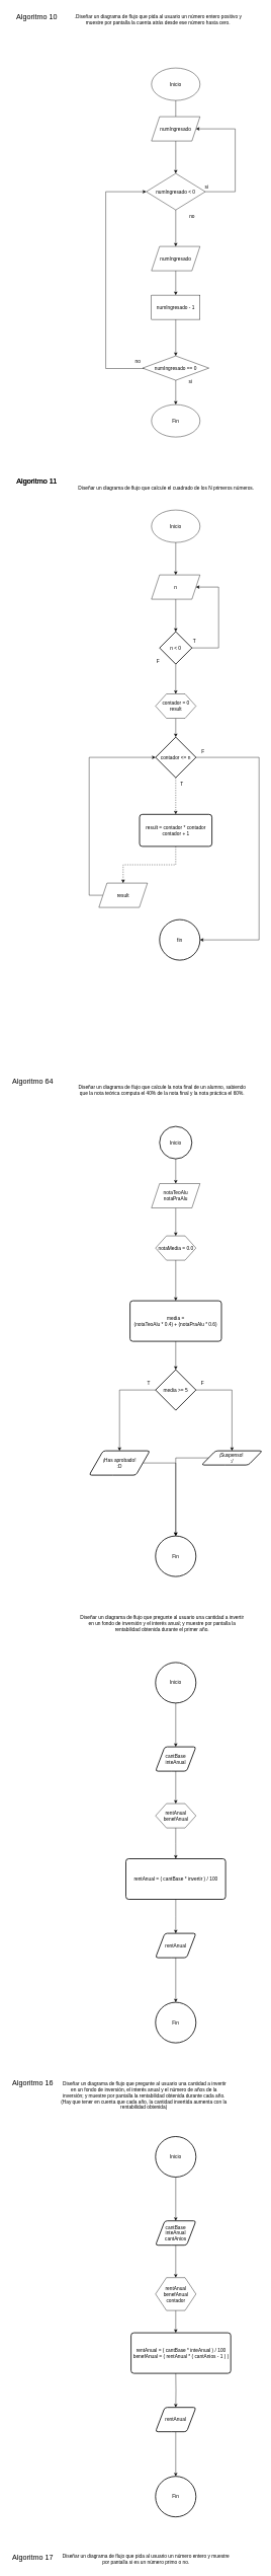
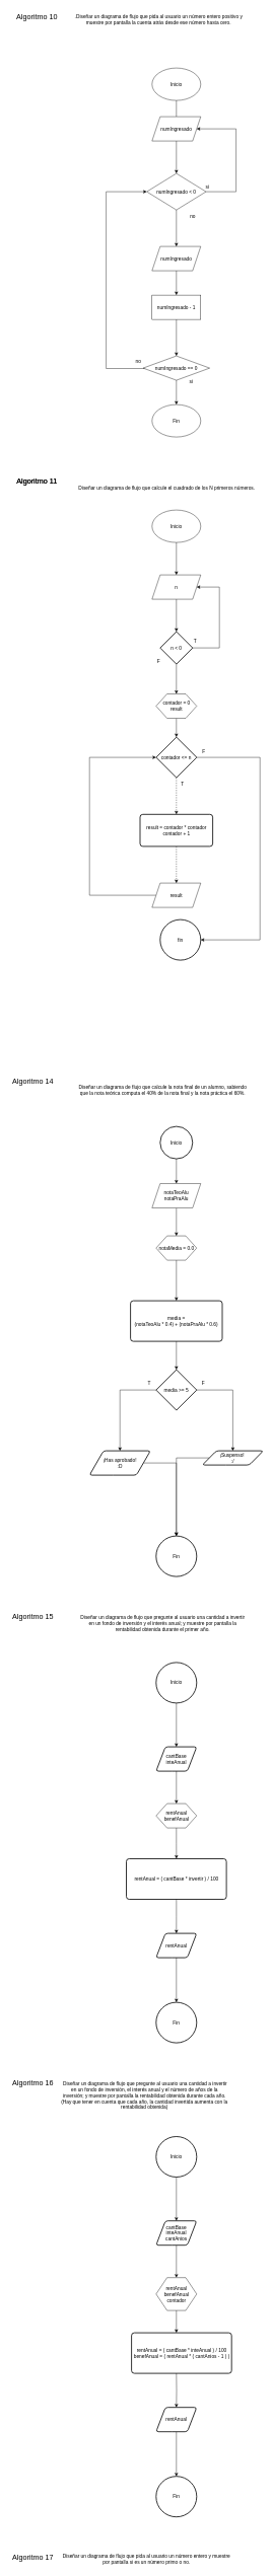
  <mxCell id="0" />
  <mxCell id="1" parent="0" />
  <mxCell id="2" value="&lt;font style=&quot;font-size: 18px;&quot;&gt;Algoritmo 10&lt;/font&gt;" style="text;html=1;align=center;verticalAlign=middle;resizable=0;points=[];autosize=1;strokeColor=none;fillColor=none;" parent="1" vertex="1"><mxGeometry x="30" y="20" width="120" height="40" as="geometry" /></mxCell>
  <mxCell id="3" value="" style="edgeStyle=orthogonalEdgeStyle;rounded=0;orthogonalLoop=1;jettySize=auto;html=1;endArrow=none;endFill=0;" parent="1" source="4" target="7" edge="1"><mxGeometry relative="1" as="geometry" /></mxCell>
  <mxCell id="4" value="Inicio" style="ellipse;whiteSpace=wrap;html=1;" parent="1" vertex="1"><mxGeometry x="374" y="167" width="120" height="80" as="geometry" /></mxCell>
  <mxCell id="5" value=".Diseñar un diagrama de flujo que pida al usuario un número entero positivo y&lt;br/&gt;muestre por pantalla la cuenta atrás desde ese número hasta cero." style="text;html=1;align=center;verticalAlign=middle;resizable=0;points=[];autosize=1;strokeColor=none;fillColor=none;" parent="1" vertex="1"><mxGeometry x="170" y="27" width="440" height="40" as="geometry" /></mxCell>
  <mxCell id="6" value="" style="edgeStyle=orthogonalEdgeStyle;rounded=0;orthogonalLoop=1;jettySize=auto;html=1;" parent="1" source="7" target="10" edge="1"><mxGeometry relative="1" as="geometry" /></mxCell>
  <mxCell id="7" value="numIngresado" style="shape=parallelogram;perimeter=parallelogramPerimeter;whiteSpace=wrap;html=1;fixedSize=1;" parent="1" vertex="1"><mxGeometry x="374" y="287" width="120" height="60" as="geometry" /></mxCell>
  <mxCell id="8" style="edgeStyle=orthogonalEdgeStyle;rounded=0;orthogonalLoop=1;jettySize=auto;html=1;" parent="1" source="10" target="7" edge="1"><mxGeometry relative="1" as="geometry"><mxPoint x="580" y="317" as="targetPoint" /><Array as="points"><mxPoint x="581" y="472" /><mxPoint x="581" y="317" /></Array></mxGeometry></mxCell>
  <mxCell id="9" style="edgeStyle=orthogonalEdgeStyle;rounded=0;orthogonalLoop=1;jettySize=auto;html=1;" parent="1" source="10" target="16" edge="1"><mxGeometry relative="1" as="geometry" /></mxCell>
  <mxCell id="10" value="numIngresado &amp;lt; 0" style="rhombus;whiteSpace=wrap;html=1;" parent="1" vertex="1"><mxGeometry x="361" y="427" width="146" height="90" as="geometry" /></mxCell>
  <mxCell id="11" value="si" style="text;html=1;align=center;verticalAlign=middle;resizable=0;points=[];autosize=1;strokeColor=none;fillColor=none;" parent="1" vertex="1"><mxGeometry x="495" y="445" width="30" height="30" as="geometry" /></mxCell>
  <mxCell id="12" value="" style="edgeStyle=orthogonalEdgeStyle;rounded=0;orthogonalLoop=1;jettySize=auto;html=1;" parent="1" source="13" target="19" edge="1"><mxGeometry relative="1" as="geometry" /></mxCell>
  <mxCell id="13" value="numIngresado - 1" style="rounded=0;whiteSpace=wrap;html=1;" parent="1" vertex="1"><mxGeometry x="374" y="727" width="120" height="60" as="geometry" /></mxCell>
  <mxCell id="14" value="no" style="text;html=1;align=center;verticalAlign=middle;resizable=0;points=[];autosize=1;strokeColor=none;fillColor=none;" parent="1" vertex="1"><mxGeometry x="454" y="517" width="40" height="30" as="geometry" /></mxCell>
  <mxCell id="15" style="edgeStyle=orthogonalEdgeStyle;rounded=0;orthogonalLoop=1;jettySize=auto;html=1;" parent="1" source="16" target="13" edge="1"><mxGeometry relative="1" as="geometry" /></mxCell>
  <mxCell id="16" value="numIngresado" style="shape=parallelogram;perimeter=parallelogramPerimeter;whiteSpace=wrap;html=1;fixedSize=1;" parent="1" vertex="1"><mxGeometry x="374" y="607" width="120" height="60" as="geometry" /></mxCell>
  <mxCell id="17" style="edgeStyle=orthogonalEdgeStyle;rounded=0;orthogonalLoop=1;jettySize=auto;html=1;" parent="1" source="19" target="20" edge="1"><mxGeometry relative="1" as="geometry"><mxPoint x="434" y="1037" as="targetPoint" /></mxGeometry></mxCell>
  <mxCell id="18" style="edgeStyle=orthogonalEdgeStyle;rounded=0;orthogonalLoop=1;jettySize=auto;html=1;" parent="1" target="10" edge="1"><mxGeometry relative="1" as="geometry"><mxPoint x="260" y="477" as="targetPoint" /><mxPoint x="392" y="907" as="sourcePoint" /><Array as="points"><mxPoint x="392" y="908" /><mxPoint x="261" y="908" /><mxPoint x="261" y="472" /></Array></mxGeometry></mxCell>
  <mxCell id="19" value="numIngresado == 0" style="rhombus;whiteSpace=wrap;html=1;rounded=0;" parent="1" vertex="1"><mxGeometry x="352" y="877" width="164" height="60" as="geometry" /></mxCell>
  <mxCell id="20" value="Fin" style="ellipse;whiteSpace=wrap;html=1;" parent="1" vertex="1"><mxGeometry x="374" y="997" width="120" height="80" as="geometry" /></mxCell>
  <mxCell id="21" value="no" style="text;html=1;align=center;verticalAlign=middle;resizable=0;points=[];autosize=1;strokeColor=none;fillColor=none;" parent="1" vertex="1"><mxGeometry x="320" y="875" width="40" height="30" as="geometry" /></mxCell>
  <mxCell id="22" value="si" style="text;html=1;align=center;verticalAlign=middle;resizable=0;points=[];autosize=1;strokeColor=none;fillColor=none;" parent="1" vertex="1"><mxGeometry x="455" y="925" width="30" height="30" as="geometry" /></mxCell>
  <mxCell id="23" value="&lt;font style=&quot;font-size: 18px;&quot;&gt;Algoritmo 11&lt;/font&gt;" style="text;html=1;align=center;verticalAlign=middle;resizable=0;points=[];autosize=1;strokeColor=none;fillColor=none;" parent="1" vertex="1"><mxGeometry x="30" y="1167" width="120" height="40" as="geometry" /></mxCell>
  <mxCell id="24" value="Diseñar un diagrama de flujo que calcule el cuadrado de los N primeros números." style="text;html=1;align=center;verticalAlign=middle;resizable=0;points=[];autosize=1;strokeColor=none;fillColor=none;" parent="1" vertex="1"><mxGeometry x="180" y="1187" width="460" height="30" as="geometry" /></mxCell>
  <mxCell id="25" style="edgeStyle=orthogonalEdgeStyle;rounded=0;orthogonalLoop=1;jettySize=auto;html=1;" parent="1" source="26" target="28" edge="1"><mxGeometry relative="1" as="geometry" /></mxCell>
  <mxCell id="26" value="Inicio" style="ellipse;whiteSpace=wrap;html=1;" parent="1" vertex="1"><mxGeometry x="374" y="1257" width="120" height="80" as="geometry" /></mxCell>
  <mxCell id="27" style="edgeStyle=orthogonalEdgeStyle;rounded=0;orthogonalLoop=1;jettySize=auto;html=1;" parent="1" source="28" target="31" edge="1"><mxGeometry relative="1" as="geometry" /></mxCell>
  <mxCell id="28" value="n" style="shape=parallelogram;perimeter=parallelogramPerimeter;whiteSpace=wrap;html=1;fixedSize=1;" parent="1" vertex="1"><mxGeometry x="374" y="1417" width="120" height="60" as="geometry" /></mxCell>
  <mxCell id="29" style="edgeStyle=orthogonalEdgeStyle;rounded=0;orthogonalLoop=1;jettySize=auto;html=1;" parent="1" source="31" target="28" edge="1"><mxGeometry relative="1" as="geometry"><mxPoint x="580" y="1437" as="targetPoint" /><Array as="points"><mxPoint x="540" y="1597" /><mxPoint x="540" y="1447" /></Array></mxGeometry></mxCell>
  <mxCell id="30" style="edgeStyle=orthogonalEdgeStyle;rounded=0;orthogonalLoop=1;jettySize=auto;html=1;" parent="1" source="31" target="39" edge="1"><mxGeometry relative="1" as="geometry" /></mxCell>
  <mxCell id="31" value="n &amp;lt; 0" style="whiteSpace=wrap;html=1;strokeWidth=2;shape=mxgraph.flowchart.decision;" parent="1" vertex="1"><mxGeometry x="394" y="1557" width="80" height="80" as="geometry" /></mxCell>
  <mxCell id="32" value="T" style="text;html=1;align=center;verticalAlign=middle;resizable=0;points=[];autosize=1;strokeColor=none;fillColor=none;" parent="1" vertex="1"><mxGeometry x="465" y="1565" width="30" height="30" as="geometry" /></mxCell>
  <mxCell id="33" style="edgeStyle=orthogonalEdgeStyle;rounded=0;orthogonalLoop=1;jettySize=auto;html=1;" parent="1" source="34" target="44" edge="1"><mxGeometry relative="1" as="geometry"><mxPoint x="220" y="1857" as="targetPoint" /><Array as="points"><mxPoint x="220" y="2207" /><mxPoint x="220" y="1867" /></Array></mxGeometry></mxCell>
- <mxCell id="34" value="result" style="shape=parallelogram;perimeter=parallelogramPerimeter;whiteSpace=wrap;html=1;fixedSize=1;" parent="1" vertex="1"><mxGeometry x="244" y="2177" width="120" height="60" as="geometry" /></mxCell>
+ <mxCell id="34" value="result" style="shape=parallelogram;perimeter=parallelogramPerimeter;whiteSpace=wrap;html=1;fixedSize=1;" parent="1" vertex="1"><mxGeometry x="374" y="2177" width="120" height="60" as="geometry" /></mxCell>
  <mxCell id="35" style="edgeStyle=orthogonalEdgeStyle;rounded=0;orthogonalLoop=1;jettySize=auto;html=1;dashed=1;" parent="1" source="36" target="34" edge="1"><mxGeometry relative="1" as="geometry" /></mxCell>
  <mxCell id="36" value="result = contador * contador&lt;br&gt;contador + 1" style="rounded=1;whiteSpace=wrap;html=1;absoluteArcSize=1;arcSize=14;strokeWidth=2;" parent="1" vertex="1"><mxGeometry x="344.5" y="2007.5" width="179" height="79" as="geometry" /></mxCell>
  <mxCell id="37" value="F" style="text;html=1;align=center;verticalAlign=middle;resizable=0;points=[];autosize=1;strokeColor=none;fillColor=none;" parent="1" vertex="1"><mxGeometry x="375" y="1615" width="30" height="30" as="geometry" /></mxCell>
  <mxCell id="38" style="edgeStyle=orthogonalEdgeStyle;rounded=0;orthogonalLoop=1;jettySize=auto;html=1;" parent="1" source="39" target="44" edge="1"><mxGeometry relative="1" as="geometry" /></mxCell>
  <mxCell id="39" value="" style="verticalLabelPosition=bottom;verticalAlign=top;html=1;shape=hexagon;perimeter=hexagonPerimeter2;arcSize=6;size=0.27;" parent="1" vertex="1"><mxGeometry x="384" y="1710.5" width="100" height="60" as="geometry" /></mxCell>
  <mxCell id="40" value="F" style="text;html=1;align=center;verticalAlign=middle;resizable=0;points=[];autosize=1;strokeColor=none;fillColor=none;" parent="1" vertex="1"><mxGeometry x="486" y="1837" width="30" height="30" as="geometry" /></mxCell>
  <mxCell id="41" value="contador = 0&lt;br&gt;result" style="text;html=1;align=center;verticalAlign=middle;resizable=0;points=[];autosize=1;strokeColor=none;fillColor=none;" parent="1" vertex="1"><mxGeometry x="389" y="1721" width="90" height="40" as="geometry" /></mxCell>
  <mxCell id="42" style="edgeStyle=orthogonalEdgeStyle;rounded=0;orthogonalLoop=1;jettySize=auto;html=1;dashed=1;" parent="1" source="44" target="36" edge="1"><mxGeometry relative="1" as="geometry" /></mxCell>
  <mxCell id="43" style="edgeStyle=orthogonalEdgeStyle;rounded=0;orthogonalLoop=1;jettySize=auto;html=1;" parent="1" source="44" target="46" edge="1"><mxGeometry relative="1" as="geometry"><mxPoint x="640" y="2357" as="targetPoint" /><Array as="points"><mxPoint x="640" y="1867" /><mxPoint x="640" y="2317" /></Array></mxGeometry></mxCell>
  <mxCell id="44" value="contador &amp;lt;= n" style="strokeWidth=2;html=1;shape=mxgraph.flowchart.decision;whiteSpace=wrap;" parent="1" vertex="1"><mxGeometry x="384" y="1817" width="100" height="100" as="geometry" /></mxCell>
  <mxCell id="45" value="T" style="text;html=1;align=center;verticalAlign=middle;resizable=0;points=[];autosize=1;strokeColor=none;fillColor=none;" parent="1" vertex="1"><mxGeometry x="434" y="1917" width="30" height="30" as="geometry" /></mxCell>
  <mxCell id="46" value="fin" style="strokeWidth=2;html=1;shape=mxgraph.flowchart.start_2;whiteSpace=wrap;direction=south;" parent="1" vertex="1"><mxGeometry x="394" y="2267" width="100" height="100" as="geometry" /></mxCell>
  <mxCell id="47" value="&lt;font style=&quot;font-size: 18px;&quot;&gt;Algoritmo 11&lt;/font&gt;" style="text;html=1;align=center;verticalAlign=middle;resizable=0;points=[];autosize=1;strokeColor=none;fillColor=none;" parent="1" vertex="1"><mxGeometry x="30" y="1167" width="120" height="40" as="geometry" /></mxCell>
- <mxCell id="48" value="&lt;font style=&quot;font-size: 18px;&quot;&gt;Algoritmo 64&lt;/font&gt;" style="text;html=1;align=center;verticalAlign=middle;resizable=0;points=[];autosize=1;strokeColor=none;fillColor=none;" parent="1" vertex="1"><mxGeometry y="2647" width="120" height="40" as="geometry" x="20" /></mxCell>
+ <mxCell id="48" value="&lt;font style=&quot;font-size: 18px;&quot;&gt;Algoritmo 14&lt;/font&gt;" style="text;html=1;align=center;verticalAlign=middle;resizable=0;points=[];autosize=1;strokeColor=none;fillColor=none;" parent="1" vertex="1"><mxGeometry y="2647" width="120" height="40" as="geometry" x="20" /></mxCell>
  <mxCell id="49" value="Diseñar un diagrama de flujo que calcule la nota final de un alumno, sabiendo&lt;br/&gt;que la nota teórica computa el 40% de la nota final y la nota práctica el 60%. " style="text;html=1;align=center;verticalAlign=middle;resizable=0;points=[];autosize=1;strokeColor=none;fillColor=none;" parent="1" vertex="1"><mxGeometry x="180" y="2667" width="440" height="40" as="geometry" /></mxCell>
  <mxCell id="50" style="edgeStyle=orthogonalEdgeStyle;rounded=0;orthogonalLoop=1;jettySize=auto;html=1;" parent="1" source="51" target="53" edge="1"><mxGeometry relative="1" as="geometry" /></mxCell>
  <mxCell id="51" value="Inicio" style="whiteSpace=wrap;html=1;aspect=fixed;strokeWidth=2;shape=mxgraph.flowchart.start_2;" parent="1" vertex="1"><mxGeometry x="394" y="2777" width="80" height="80" as="geometry" /></mxCell>
  <mxCell id="52" style="edgeStyle=orthogonalEdgeStyle;rounded=0;orthogonalLoop=1;jettySize=auto;html=1;" parent="1" source="53" target="55" edge="1"><mxGeometry relative="1" as="geometry" /></mxCell>
  <mxCell id="53" value="notaTeoAlu&lt;br&gt;notaPraAlu" style="shape=parallelogram;perimeter=parallelogramPerimeter;whiteSpace=wrap;html=1;fixedSize=1;" parent="1" vertex="1"><mxGeometry x="374" y="2918" width="120" height="60" as="geometry" /></mxCell>
  <mxCell id="54" style="edgeStyle=orthogonalEdgeStyle;rounded=0;orthogonalLoop=1;jettySize=auto;html=1;" parent="1" source="55" target="58" edge="1"><mxGeometry relative="1" as="geometry" /></mxCell>
  <mxCell id="55" value="" style="verticalLabelPosition=bottom;verticalAlign=top;html=1;shape=hexagon;perimeter=hexagonPerimeter2;arcSize=6;size=0.27;" parent="1" vertex="1"><mxGeometry x="384" y="3047" width="100" height="60" as="geometry" /></mxCell>
  <mxCell id="56" value="notaMedia = 0.0" style="text;html=1;align=center;verticalAlign=middle;resizable=0;points=[];autosize=1;strokeColor=none;fillColor=none;" parent="1" vertex="1"><mxGeometry x="379" y="3062" width="110" height="30" as="geometry" /></mxCell>
  <mxCell id="57" style="edgeStyle=orthogonalEdgeStyle;rounded=0;orthogonalLoop=1;jettySize=auto;html=1;" parent="1" source="58" target="61" edge="1"><mxGeometry relative="1" as="geometry" /></mxCell>
  <mxCell id="58" value="media = &lt;br&gt;(notaTeoAlu * 0.4) + (notaPraAlu * 0.6)" style="rounded=1;whiteSpace=wrap;html=1;absoluteArcSize=1;arcSize=14;strokeWidth=2;" parent="1" vertex="1"><mxGeometry x="321" y="3207" width="226" height="100" as="geometry" /></mxCell>
  <mxCell id="59" style="edgeStyle=orthogonalEdgeStyle;rounded=0;orthogonalLoop=1;jettySize=auto;html=1;" parent="1" source="61" target="63" edge="1"><mxGeometry relative="1" as="geometry" /></mxCell>
  <mxCell id="60" style="edgeStyle=orthogonalEdgeStyle;rounded=0;orthogonalLoop=1;jettySize=auto;html=1;" parent="1" source="61" target="65" edge="1"><mxGeometry relative="1" as="geometry" /></mxCell>
  <mxCell id="61" value="media &amp;gt;= 5" style="strokeWidth=2;html=1;shape=mxgraph.flowchart.decision;whiteSpace=wrap;" parent="1" vertex="1"><mxGeometry x="384" y="3377" width="100" height="100" as="geometry" /></mxCell>
  <mxCell id="62" style="edgeStyle=orthogonalEdgeStyle;rounded=0;orthogonalLoop=1;jettySize=auto;html=1;" parent="1" source="63" target="68" edge="1"><mxGeometry relative="1" as="geometry" /></mxCell>
  <mxCell id="63" value="¡Has aprobado!&lt;br&gt;:D" style="shape=parallelogram;html=1;strokeWidth=2;perimeter=parallelogramPerimeter;whiteSpace=wrap;rounded=1;arcSize=12;size=0.23;" parent="1" vertex="1"><mxGeometry x="220" y="3577" width="150" height="60" as="geometry" /></mxCell>
  <mxCell id="64" style="edgeStyle=orthogonalEdgeStyle;rounded=0;orthogonalLoop=1;jettySize=auto;html=1;" parent="1" source="65" target="68" edge="1"><mxGeometry relative="1" as="geometry" /></mxCell>
  <mxCell id="65" value="¡Suspenso!&amp;nbsp;&lt;br&gt;:/" style="shape=parallelogram;html=1;strokeWidth=2;perimeter=parallelogramPerimeter;whiteSpace=wrap;rounded=1;arcSize=12;size=0.23;" parent="1" vertex="1"><mxGeometry x="498" y="3577" width="150" height="35" as="geometry" /></mxCell>
  <mxCell id="66" value="T" style="text;html=1;align=center;verticalAlign=middle;resizable=0;points=[];autosize=1;strokeColor=none;fillColor=none;" parent="1" vertex="1"><mxGeometry x="352" y="3395" width="30" height="30" as="geometry" /></mxCell>
  <mxCell id="67" value="F" style="text;html=1;align=center;verticalAlign=middle;resizable=0;points=[];autosize=1;strokeColor=none;fillColor=none;" parent="1" vertex="1"><mxGeometry x="485" y="3395" width="30" height="30" as="geometry" /></mxCell>
  <mxCell id="68" value="Fin" style="strokeWidth=2;html=1;shape=mxgraph.flowchart.start_2;whiteSpace=wrap;" parent="1" vertex="1"><mxGeometry x="384" y="3787" width="100" height="100" as="geometry" /></mxCell>
+ <mxCell id="69" value="&lt;font style=&quot;font-size: 18px&quot;&gt;Algoritmo 15&lt;/font&gt;" style="text;html=1;align=center;verticalAlign=middle;resizable=0;points=[];autosize=1;strokeColor=none;fillColor=none;" parent="1" vertex="1"><mxGeometry y="3977" width="120" height="20" as="geometry" x="20" /></mxCell>
  <mxCell id="70" value="&lt;div&gt;Diseñar un diagrama de flujo que pregunte al usuario una cantidad a invertir&lt;/div&gt;&lt;div&gt;en un fondo de inversión y el interés anual; y muestre por pantalla la&lt;/div&gt;&lt;div&gt;rentabilidad obtenida durante el primer año.&lt;/div&gt;" style="text;html=1;align=center;verticalAlign=middle;resizable=0;points=[];autosize=1;" parent="1" vertex="1"><mxGeometry x="190" y="3977" width="420" height="50" as="geometry" /></mxCell>
  <mxCell id="71" style="edgeStyle=orthogonalEdgeStyle;rounded=0;orthogonalLoop=1;jettySize=auto;html=1;" parent="1" source="72" target="74" edge="1"><mxGeometry relative="1" as="geometry" /></mxCell>
  <mxCell id="72" value="Inicio" style="strokeWidth=2;html=1;shape=mxgraph.flowchart.start_2;whiteSpace=wrap;" parent="1" vertex="1"><mxGeometry x="384" y="4099" width="100" height="100" as="geometry" /></mxCell>
  <mxCell id="73" style="edgeStyle=orthogonalEdgeStyle;rounded=0;orthogonalLoop=1;jettySize=auto;html=1;" parent="1" source="74" target="76" edge="1"><mxGeometry relative="1" as="geometry" /></mxCell>
  <mxCell id="74" value="cantBase&lt;br&gt;inteAnual" style="shape=parallelogram;html=1;strokeWidth=2;perimeter=parallelogramPerimeter;whiteSpace=wrap;rounded=1;arcSize=12;size=0.23;" parent="1" vertex="1"><mxGeometry x="384" y="4307" width="100" height="60" as="geometry" /></mxCell>
  <mxCell id="75" style="edgeStyle=orthogonalEdgeStyle;rounded=0;orthogonalLoop=1;jettySize=auto;html=1;" parent="1" source="76" target="79" edge="1"><mxGeometry relative="1" as="geometry" /></mxCell>
  <mxCell id="76" value="" style="verticalLabelPosition=bottom;verticalAlign=top;html=1;shape=hexagon;perimeter=hexagonPerimeter2;arcSize=6;size=0.27;" parent="1" vertex="1"><mxGeometry x="384" y="4447" width="100" height="60" as="geometry" /></mxCell>
  <mxCell id="77" value="rentAnual&lt;br&gt;benefAnual" style="text;html=1;align=center;verticalAlign=middle;resizable=0;points=[];autosize=1;" parent="1" vertex="1"><mxGeometry x="394" y="4462" width="80" height="30" as="geometry" /></mxCell>
  <mxCell id="78" style="edgeStyle=orthogonalEdgeStyle;rounded=0;orthogonalLoop=1;jettySize=auto;html=1;" parent="1" source="79" target="81" edge="1"><mxGeometry relative="1" as="geometry" /></mxCell>
  <mxCell id="79" value="rentAnual = ( cantBase * invertir ) / 100" style="rounded=1;whiteSpace=wrap;html=1;absoluteArcSize=1;arcSize=14;strokeWidth=2;" parent="1" vertex="1"><mxGeometry x="310.75" y="4583" width="246.5" height="100" as="geometry" /></mxCell>
  <mxCell id="80" style="edgeStyle=orthogonalEdgeStyle;rounded=0;orthogonalLoop=1;jettySize=auto;html=1;" parent="1" source="81" target="82" edge="1"><mxGeometry relative="1" as="geometry" /></mxCell>
  <mxCell id="81" value="rentAnual" style="shape=parallelogram;html=1;strokeWidth=2;perimeter=parallelogramPerimeter;whiteSpace=wrap;rounded=1;arcSize=12;size=0.23;" parent="1" vertex="1"><mxGeometry x="384" y="4767" width="100" height="60" as="geometry" /></mxCell>
  <mxCell id="82" value="Fin" style="strokeWidth=2;html=1;shape=mxgraph.flowchart.start_2;whiteSpace=wrap;" parent="1" vertex="1"><mxGeometry x="384" y="4937" width="100" height="100" as="geometry" /></mxCell>
  <mxCell id="83" value="&lt;font style=&quot;font-size: 18px&quot;&gt;Algoritmo 16&lt;/font&gt;" style="text;html=1;align=center;verticalAlign=middle;resizable=0;points=[];autosize=1;strokeColor=none;fillColor=none;" parent="1" vertex="1"><mxGeometry y="5127" width="120" height="20" as="geometry" x="20" /></mxCell>
  <mxCell id="84" value="&lt;div&gt;&amp;nbsp;Diseñar un diagrama de flujo que pregunte al usuario una cantidad a invertir&lt;/div&gt;&lt;div&gt;en un fondo de inversión, el interés anual y el número de años de la&lt;/div&gt;&lt;div&gt;inversión; y muestre por pantalla la rentabilidad obtenida durante cada año.&lt;/div&gt;&lt;div&gt;(Hay que tener en cuenta que cada año, la cantidad invertida aumenta con la&lt;/div&gt;&lt;div&gt;rentabilidad obtenida)&lt;/div&gt;" style="text;html=1;align=center;verticalAlign=middle;resizable=0;points=[];autosize=1;" parent="1" vertex="1"><mxGeometry x="140" y="5127" width="430" height="80" as="geometry" /></mxCell>
  <mxCell id="85" style="edgeStyle=orthogonalEdgeStyle;rounded=0;orthogonalLoop=1;jettySize=auto;html=1;" parent="1" source="86" target="88" edge="1"><mxGeometry relative="1" as="geometry" /></mxCell>
  <mxCell id="86" value="Inicio" style="strokeWidth=2;html=1;shape=mxgraph.flowchart.start_2;whiteSpace=wrap;" parent="1" vertex="1"><mxGeometry x="384" y="5268" width="100" height="100" as="geometry" /></mxCell>
  <mxCell id="87" style="edgeStyle=orthogonalEdgeStyle;rounded=0;orthogonalLoop=1;jettySize=auto;html=1;" parent="1" source="88" target="90" edge="1"><mxGeometry relative="1" as="geometry" /></mxCell>
  <mxCell id="88" value="cantBase&lt;br&gt;inteAnual&lt;br&gt;cantAnios" style="shape=parallelogram;html=1;strokeWidth=2;perimeter=parallelogramPerimeter;whiteSpace=wrap;rounded=1;arcSize=12;size=0.23;" parent="1" vertex="1"><mxGeometry x="384" y="5476" width="100" height="60" as="geometry" /></mxCell>
  <mxCell id="89" style="edgeStyle=orthogonalEdgeStyle;rounded=0;orthogonalLoop=1;jettySize=auto;html=1;" parent="1" source="90" edge="1"><mxGeometry relative="1" as="geometry"><mxPoint x="434" y="5752" as="targetPoint" /></mxGeometry></mxCell>
  <mxCell id="90" value="" style="verticalLabelPosition=bottom;verticalAlign=top;html=1;shape=hexagon;perimeter=hexagonPerimeter2;arcSize=6;size=0.27;" parent="1" vertex="1"><mxGeometry x="384" y="5616" width="100" height="81" as="geometry" /></mxCell>
  <mxCell id="91" value="rentAnual&lt;br&gt;benefAnual&lt;br&gt;contador" style="text;html=1;align=center;verticalAlign=middle;resizable=0;points=[];autosize=1;" parent="1" vertex="1"><mxGeometry x="394" y="5631.5" width="80" height="50" as="geometry" /></mxCell>
  <mxCell id="92" style="edgeStyle=orthogonalEdgeStyle;rounded=0;orthogonalLoop=1;jettySize=auto;html=1;" parent="1" target="95" edge="1"><mxGeometry relative="1" as="geometry"><mxPoint x="434" y="5852" as="sourcePoint" /></mxGeometry></mxCell>
  <mxCell id="93" value="rentAnual = ( cantBase * inteAnual ) / 100&lt;br&gt;benefAnual = ( rentAnual * ( cantAnios - 1 ) )" style="rounded=1;whiteSpace=wrap;html=1;absoluteArcSize=1;arcSize=14;strokeWidth=2;" parent="1" vertex="1"><mxGeometry x="323.5" y="5752" width="246.5" height="100" as="geometry" /></mxCell>
  <mxCell id="94" style="edgeStyle=orthogonalEdgeStyle;rounded=0;orthogonalLoop=1;jettySize=auto;html=1;" parent="1" source="95" target="96" edge="1"><mxGeometry relative="1" as="geometry" /></mxCell>
  <mxCell id="95" value="rentAnual" style="shape=parallelogram;html=1;strokeWidth=2;perimeter=parallelogramPerimeter;whiteSpace=wrap;rounded=1;arcSize=12;size=0.23;" parent="1" vertex="1"><mxGeometry x="384" y="5936" width="100" height="60" as="geometry" /></mxCell>
  <mxCell id="96" value="Fin" style="strokeWidth=2;html=1;shape=mxgraph.flowchart.start_2;whiteSpace=wrap;" parent="1" vertex="1"><mxGeometry x="384" y="6106" width="100" height="100" as="geometry" /></mxCell>
  <mxCell id="97" value="&lt;font style=&quot;font-size: 18px&quot;&gt;Algoritmo 17&lt;/font&gt;" style="text;html=1;align=center;verticalAlign=middle;resizable=0;points=[];autosize=1;strokeColor=none;fillColor=none;" vertex="1" parent="1"><mxGeometry y="6287" width="120" height="40" as="geometry" x="20" /></mxCell>
  <mxCell id="98" value="Diseñar un diagrama de flujo que pida al usuario un número entero y muestre&lt;br/&gt;por pantalla si es un número primo o no.&lt;br/&gt;" style="text;html=1;align=center;verticalAlign=middle;resizable=0;points=[];autosize=1;strokeColor=none;fillColor=none;" vertex="1" parent="1"><mxGeometry x="140" y="6290" width="440" height="40" as="geometry" /></mxCell>
